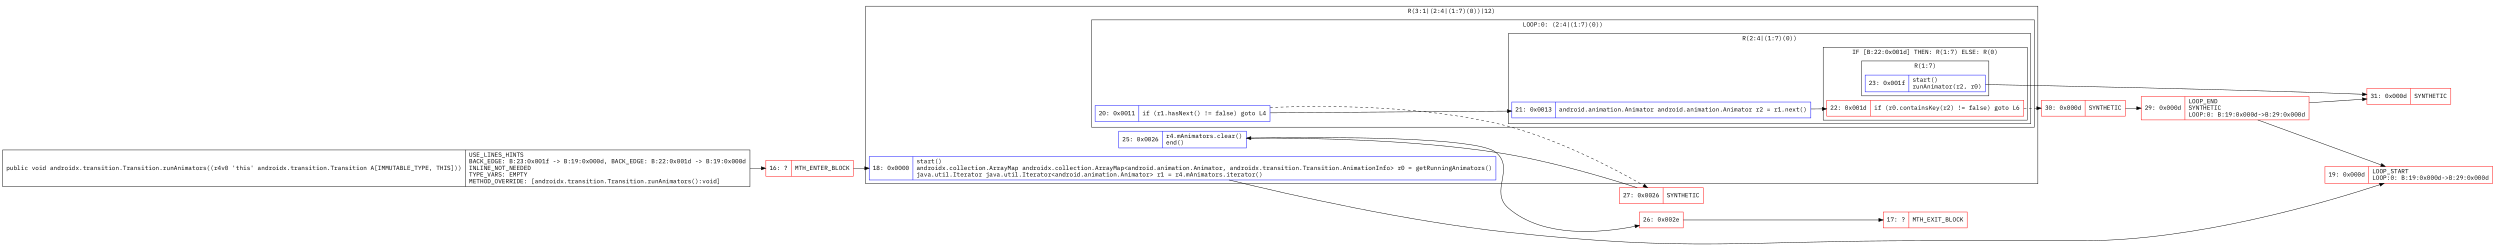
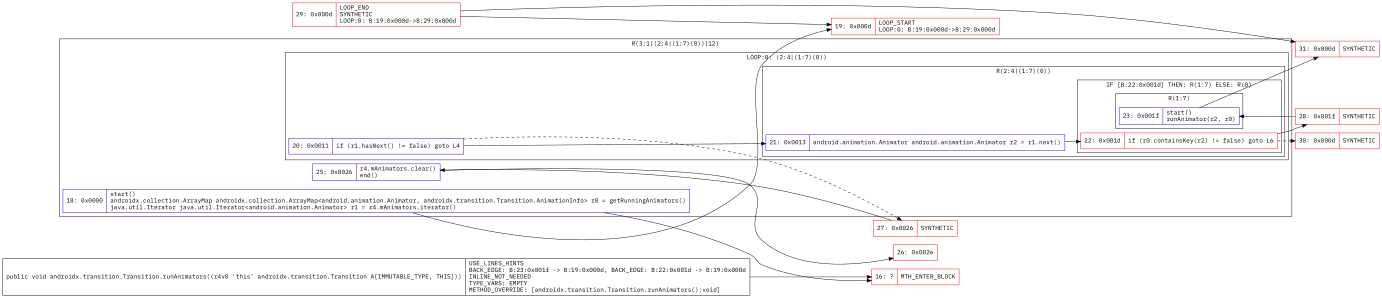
  digraph {
    fontname="IBM Plex Mono"
    rankdir=LR
    node [color=red fontname="IBM Plex Mono" shape=record]
    edge [fontname="IBM Plex Mono"]
    n1 [color=blue label="{23\:\ 0x001f|start()\lrunAnimator(r2, r0)\l}"]
    n2 [label="{22\:\ 0x001d|if (r0.containsKey(r2) != false) goto L6\l}"]
    n3 [color=blue label="{21\:\ 0x0013|android.animation.Animator android.animation.Animator r2 = r1.next()\l}"]
    n4 [color=blue label="{20\:\ 0x0011|if (r1.hasNext() != false) goto L4\l}"]
    n5 [color=blue label="{18\:\ 0x0000|start()\landroidx.collection.ArrayMap androidx.collection.ArrayMap\<android.animation.Animator, androidx.transition.Transition.AnimationInfo\> r0 = getRunningAnimators()\ljava.util.Iterator java.util.Iterator\<android.animation.Animator\> r1 = r4.mAnimators.iterator()\l}"]
    n6 [color=blue label="{25\:\ 0x0026|r4.mAnimators.clear()\lend()\l}"]
    n7 [label="{31\:\ 0x000d|SYNTHETIC\l}"]
+   n8 [label="{28\:\ 0x001f|SYNTHETIC\l}"]
    n9 [label="{30\:\ 0x000d|SYNTHETIC\l}"]
    n10 [label="{27\:\ 0x0026|SYNTHETIC\l}"]
    n11 [label="{19\:\ 0x000d|LOOP_START\lLOOP:0: B:19:0x000d\-\>B:29:0x000d\l}"]
    n12 [label="{26\:\ 0x002e}"]
    n13 [label="{29\:\ 0x000d|LOOP_END\lSYNTHETIC\lLOOP:0: B:19:0x000d\-\>B:29:0x000d\l}"]
-   n14 [label="{17\:\ ?|MTH_EXIT_BLOCK\l}"]
    n15 [label="{16\:\ ?|MTH_ENTER_BLOCK\l}"]
    n16 [label="{public void androidx.transition.Transition.runAnimators((r4v0 'this' androidx.transition.Transition A[IMMUTABLE_TYPE, THIS]))  | USE_LINES_HINTS\lBACK_EDGE: B:23:0x001f \-\> B:19:0x000d, BACK_EDGE: B:22:0x001d \-\> B:19:0x000d\lINLINE_NOT_NEEDED\lTYPE_VARS: EMPTY\lMETHOD_OVERRIDE: [androidx.transition.Transition.runAnimators():void]\l}" color=""]
    subgraph cluster_1 {
      label="R(3:1|(2:4|(1:7)(0))|12)"
      n5
      n6
      subgraph cluster_2 {
        label="LOOP:0: (2:4|(1:7)(0))"
        n4
        subgraph cluster_3 {
          label="R(2:4|(1:7)(0))"
          n3
          subgraph cluster_4 {
            label="IF [B:22:0x001d] THEN: R(1:7) ELSE: R(0)"
            n2
            subgraph cluster_5 {
              label="R(1:7)"
              n1
            }
            subgraph cluster_6 {
              label="R(0)"
            }
          }
        }
      }
    }
    n1 -> n7
+   n2 -> n8
    n2 -> n9 [style=dashed]
    n3 -> n2
    n4 -> n3
    n4 -> n10 [style=dashed]
    n5 -> n11
    n6 -> n12
-   n9 -> n13
+   n8 -> n1
    n10 -> n6
-   n12 -> n14
    n13 -> n7
    n13 -> n11
-   n15 -> n5
+   n5 -> n15
    n16 -> n15
  }
